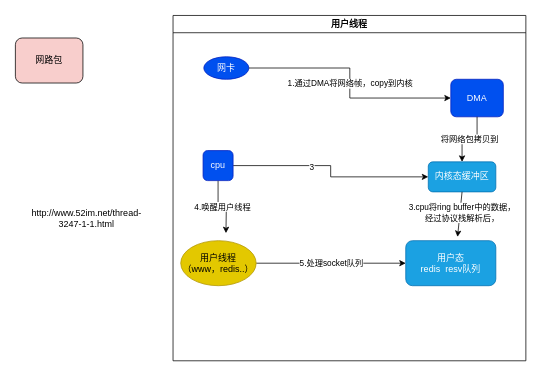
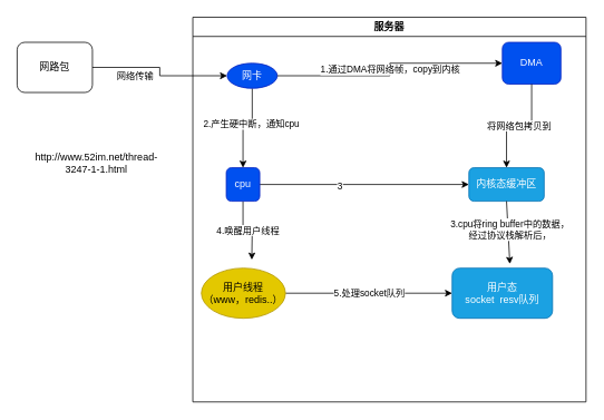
  <mxCell id="0" />
  <mxCell id="1" parent="0" />
- <mxCell id="4" value="&lt;span&gt;网路包&lt;/span&gt;" style="rounded=1;whiteSpace=wrap;html=1;align=center;fillColor=#f8cecc;" parent="1" vertex="1"><mxGeometry x="20" y="50" width="90" height="60" as="geometry" /></mxCell>
- <mxCell id="5" value="用户线程" style="swimlane;" parent="1" vertex="1"><mxGeometry x="230" y="20" width="470" height="460" as="geometry" /></mxCell>
+ <mxCell id="2" value="" style="edgeStyle=orthogonalEdgeStyle;rounded=0;orthogonalLoop=1;jettySize=auto;html=1;entryX=0;entryY=0.5;entryDx=0;entryDy=0;" parent="1" source="4" target="8" edge="1"><mxGeometry relative="1" as="geometry"><mxPoint x="330" y="70" as="targetPoint" /></mxGeometry></mxCell>
+ <mxCell id="3" value="网络传输" style="edgeLabel;html=1;align=center;verticalAlign=middle;resizable=0;points=[];" parent="2" vertex="1" connectable="0"><mxGeometry x="0.255" relative="1" as="geometry"><mxPoint x="-47" as="offset" /></mxGeometry></mxCell>
+ <mxCell id="4" value="&lt;span&gt;网路包&lt;/span&gt;" style="rounded=1;whiteSpace=wrap;html=1;align=center;" parent="1" vertex="1"><mxGeometry x="20" y="50" width="90" height="60" as="geometry" /></mxCell>
+ <mxCell id="5" value="服务器" style="swimlane;" parent="1" vertex="1"><mxGeometry x="230" y="20" width="470" height="460" as="geometry" /></mxCell>
+ <mxCell id="6" value="" style="edgeStyle=orthogonalEdgeStyle;rounded=0;orthogonalLoop=1;jettySize=auto;html=1;" parent="5" source="8" target="13" edge="1"><mxGeometry relative="1" as="geometry" /></mxCell>
+ <mxCell id="7" value="2.产生硬中断，通知cpu" style="edgeLabel;html=1;align=center;verticalAlign=middle;resizable=0;points=[];" parent="6" vertex="1" connectable="0"><mxGeometry x="-0.4" y="-2" relative="1" as="geometry"><mxPoint y="10" as="offset" /></mxGeometry></mxCell>
  <mxCell id="8" value="网卡" style="ellipse;whiteSpace=wrap;html=1;fillColor=#0050ef;fontColor=#ffffff;strokeColor=#001DBC;" parent="5" vertex="1"><mxGeometry x="41" y="55" width="60" height="30" as="geometry" /></mxCell>
- <mxCell id="9" value="内核态缓冲区" style="rounded=1;whiteSpace=wrap;html=1;fillColor=#1ba1e2;fontColor=#ffffff;strokeColor=#006EAF;" parent="5" vertex="1"><mxGeometry x="340" y="195" width="90" height="40" as="geometry" /></mxCell>
+ <mxCell id="9" value="内核态缓冲区" style="rounded=1;whiteSpace=wrap;html=1;fillColor=#1ba1e2;fontColor=#ffffff;strokeColor=#006EAF;" parent="5" vertex="1"><mxGeometry x="330" y="180" width="90" height="40" as="geometry" /></mxCell>
  <mxCell id="10" style="edgeStyle=orthogonalEdgeStyle;rounded=0;orthogonalLoop=1;jettySize=auto;html=1;entryX=0;entryY=0.5;entryDx=0;entryDy=0;" parent="5" source="13" target="9" edge="1"><mxGeometry relative="1" as="geometry" /></mxCell>
  <mxCell id="11" value="3" style="edgeLabel;html=1;align=center;verticalAlign=middle;resizable=0;points=[];" parent="10" vertex="1" connectable="0"><mxGeometry x="-0.243" y="-2" relative="1" as="geometry"><mxPoint as="offset" /></mxGeometry></mxCell>
  <mxCell id="12" value="4.唤醒用户线程" style="edgeStyle=orthogonalEdgeStyle;rounded=0;orthogonalLoop=1;jettySize=auto;html=1;entryX=0.5;entryY=0;entryDx=0;entryDy=0;" parent="5" source="13" edge="1"><mxGeometry relative="1" as="geometry"><mxPoint x="70.5" y="290" as="targetPoint" /></mxGeometry></mxCell>
  <mxCell id="13" value="cpu" style="whiteSpace=wrap;html=1;rounded=1;fillColor=#0050ef;fontColor=#ffffff;strokeColor=#001DBC;" parent="5" vertex="1"><mxGeometry x="40" y="180" width="40" height="40" as="geometry" /></mxCell>
- <mxCell id="14" value="用户态&lt;br&gt;redis&amp;nbsp; resv队列" style="rounded=1;whiteSpace=wrap;html=1;fillColor=#1ba1e2;fontColor=#ffffff;strokeColor=#006EAF;" parent="5" vertex="1"><mxGeometry x="310" y="300" width="120" height="60" as="geometry" /></mxCell>
+ <mxCell id="14" value="用户态&lt;br&gt;socket&amp;nbsp; resv队列" style="rounded=1;whiteSpace=wrap;html=1;fillColor=#1ba1e2;fontColor=#ffffff;strokeColor=#006EAF;" parent="5" vertex="1"><mxGeometry x="310" y="300" width="120" height="60" as="geometry" /></mxCell>
  <mxCell id="15" value="" style="endArrow=classic;html=1;rounded=0;entryX=0.575;entryY=-0.083;entryDx=0;entryDy=0;exitX=0.5;exitY=1;exitDx=0;exitDy=0;entryPerimeter=0;" parent="5" source="9" target="14" edge="1"><mxGeometry width="50" height="50" relative="1" as="geometry"><mxPoint x="340" y="310" as="sourcePoint" /><mxPoint x="390" y="260" as="targetPoint" /></mxGeometry></mxCell>
  <mxCell id="16" value="3.cpu将ring buffer中的数据，&lt;br&gt;经过协议栈解析后，" style="edgeLabel;html=1;align=center;verticalAlign=middle;resizable=0;points=[];" parent="15" vertex="1" connectable="0"><mxGeometry x="-0.097" y="2" relative="1" as="geometry"><mxPoint as="offset" /></mxGeometry></mxCell>
  <mxCell id="17" value="5.处理socket队列" style="edgeStyle=orthogonalEdgeStyle;rounded=0;orthogonalLoop=1;jettySize=auto;html=1;entryX=0;entryY=0.5;entryDx=0;entryDy=0;exitX=1;exitY=0.5;exitDx=0;exitDy=0;" parent="5" source="18" target="14" edge="1"><mxGeometry relative="1" as="geometry"><mxPoint x="120.75" y="320" as="sourcePoint" /><Array as="points" /></mxGeometry></mxCell>
  <mxCell id="18" value="用户线程&lt;br&gt;（www，redis..）" style="ellipse;whiteSpace=wrap;html=1;fillColor=#e3c800;fontColor=#000000;strokeColor=#B09500;" parent="5" vertex="1"><mxGeometry x="10.25" y="300" width="100.5" height="60" as="geometry" /></mxCell>
- <mxCell id="19" value="DMA" style="rounded=1;whiteSpace=wrap;html=1;fillColor=#0050ef;fontColor=#ffffff;strokeColor=#001DBC;" parent="1" vertex="1"><mxGeometry x="600" y="105" width="70" height="50" as="geometry" /></mxCell>
+ <mxCell id="19" value="DMA" style="rounded=1;whiteSpace=wrap;html=1;fillColor=#0050ef;fontColor=#ffffff;strokeColor=#001DBC;" parent="1" vertex="1"><mxGeometry x="600" y="50" width="70" height="50" as="geometry" /></mxCell>
  <mxCell id="20" value="1.通过DMA将网络帧，copy到内核" style="edgeStyle=orthogonalEdgeStyle;rounded=0;orthogonalLoop=1;jettySize=auto;html=1;" parent="1" source="8" target="19" edge="1"><mxGeometry relative="1" as="geometry"><mxPoint as="offset" /></mxGeometry></mxCell>
  <mxCell id="21" value="将网络包拷贝到" style="edgeStyle=orthogonalEdgeStyle;rounded=0;orthogonalLoop=1;jettySize=auto;html=1;" parent="1" source="19" target="9" edge="1"><mxGeometry relative="1" as="geometry" /></mxCell>
- <mxCell id="22" value="http://www.52im.net/thread-3247-1-1.html" style="text;html=1;strokeColor=none;fillColor=none;align=center;verticalAlign=middle;whiteSpace=wrap;rounded=0;" vertex="1" parent="1"><mxGeometry x="40" y="265" width="150" height="50" as="geometry" /></mxCell>
+ <mxCell id="22" value="http://www.52im.net/thread-3247-1-1.html" style="text;html=1;strokeColor=none;fillColor=none;align=center;verticalAlign=middle;whiteSpace=wrap;rounded=0;" vertex="1" parent="1"><mxGeometry x="40" y="170" width="150" height="50" as="geometry" /></mxCell>
